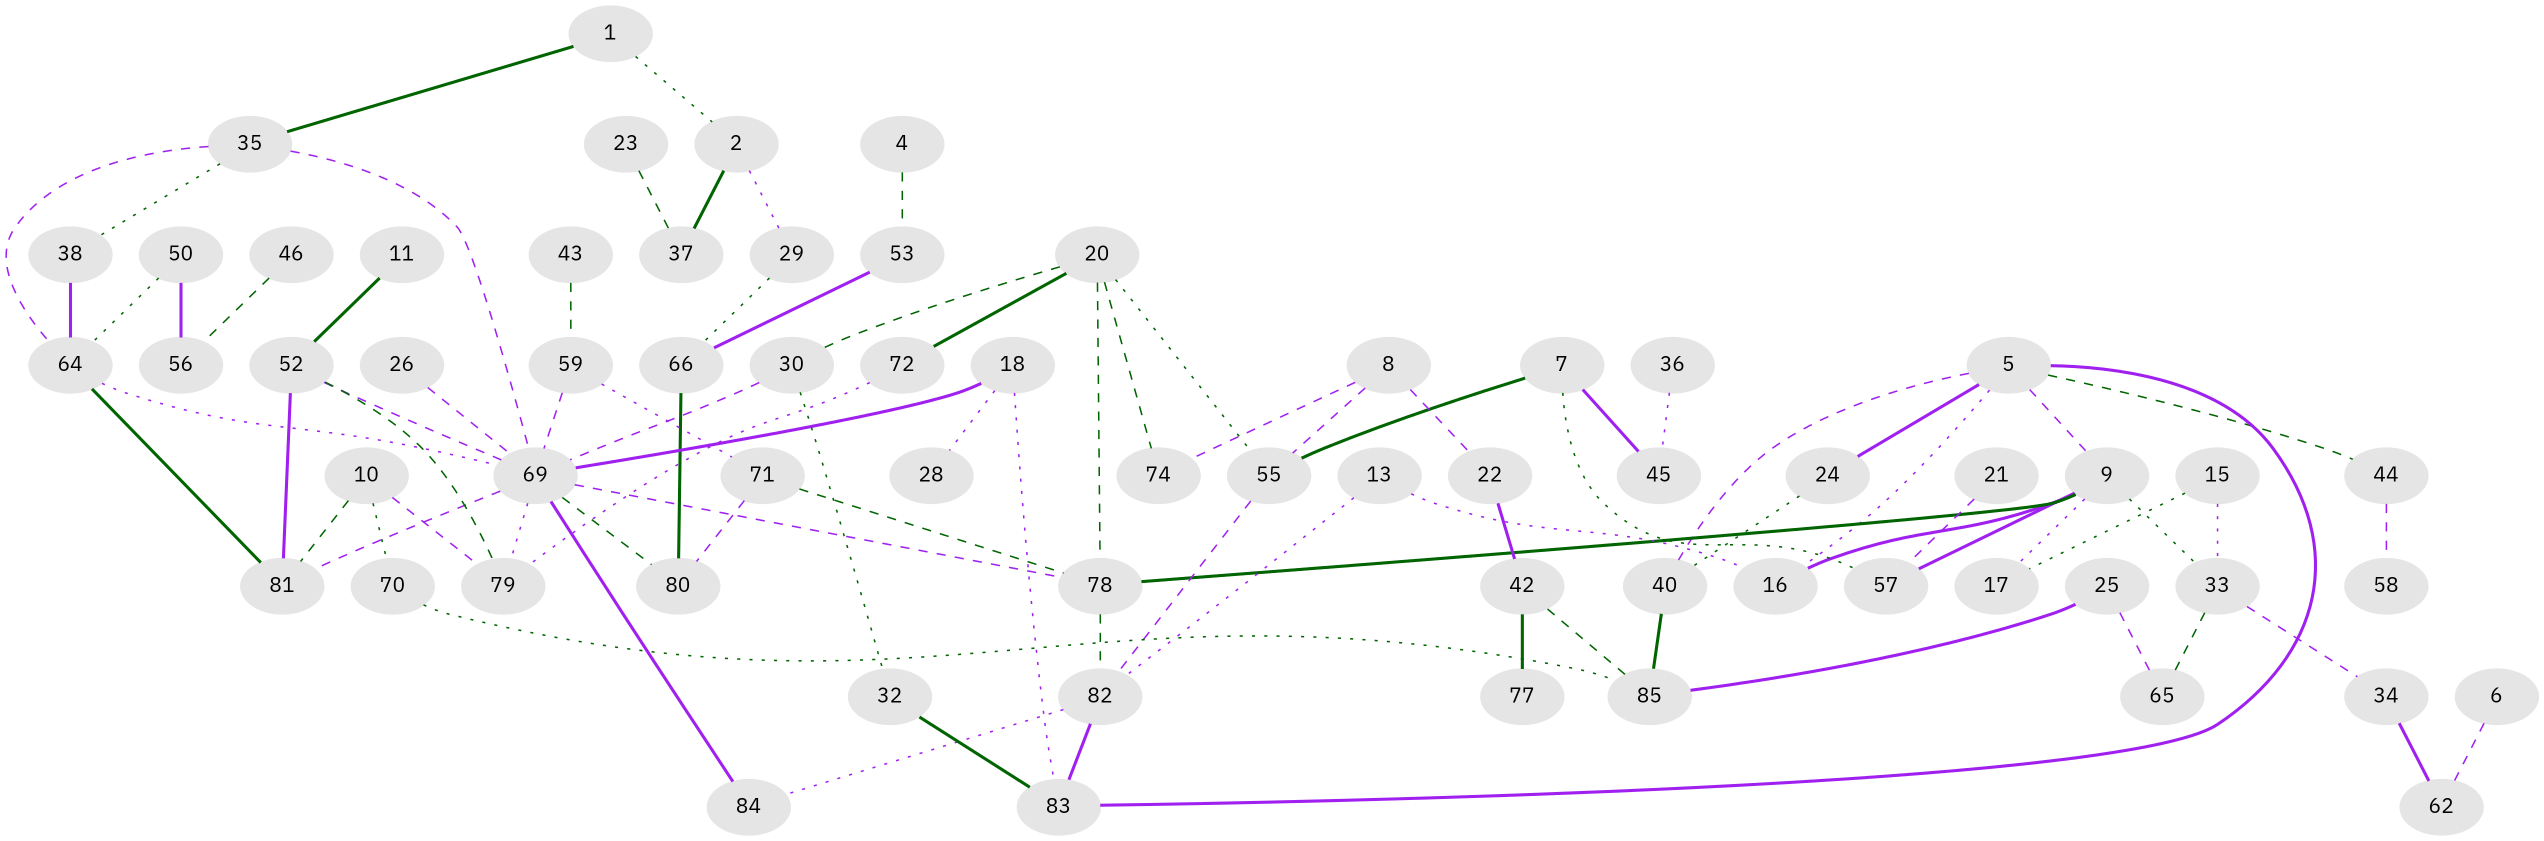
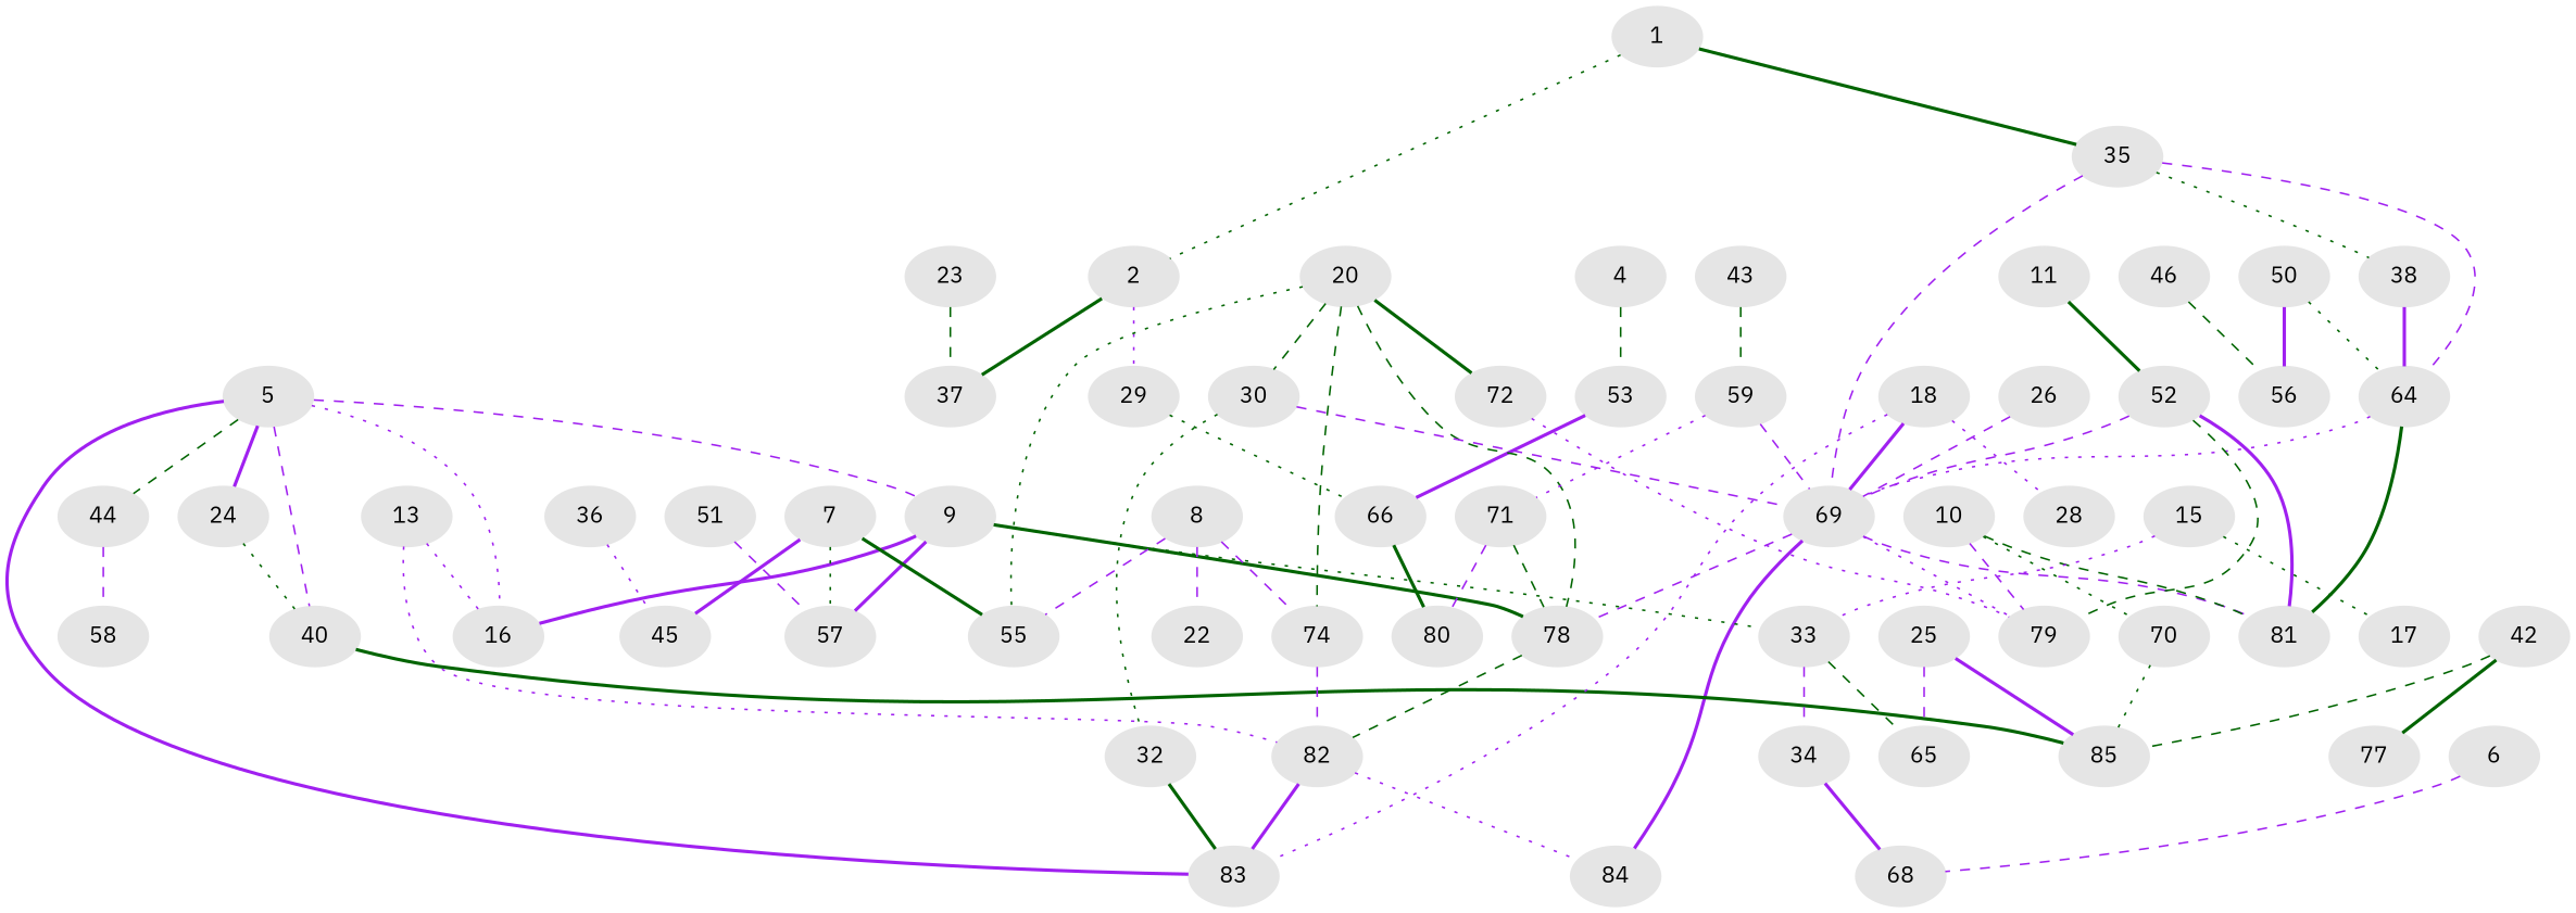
  graph {
    fontname="IBM Plex Sans"
    node [color=gray90 fontname="IBM Plex Sans" style=filled]
    edge [color=purple fontname="IBM Plex Sans" style=dashed weight=1.0]
    1
    2
    35
    29
    37
    69
    38
    64
    66
    4
    53
    5
    9
    16
    24
    40
    44
    83
    57
    17
    33
    78
    85
    58
    6
-   62
+   62 [label=68]
    7
    45
    55
    82
    8
    22
    74
    42
    65
    34
    10
    70
    79
    81
    11
    52
    13
    84
    15
    18
    28
    80
    20
    30
    72
    32
-   21
+   21 [label=51]
    77
    23
    25
    26
    36
    43
    59
    71
    46
    56
    50
    1 -- 2 [color=darkgreen style=dotted]
    1 -- 35 [color=darkgreen style=bold]
    2 -- 29 [style=dotted]
    2 -- 37 [color=darkgreen style=bold]
    35 -- 69
    35 -- 38 [color=darkgreen style=dotted]
    35 -- 64
    29 -- 66 [color=darkgreen style=dotted]
    69 -- 78
    69 -- 79 [style=dotted]
    69 -- 81
    69 -- 84 [style=bold]
-   69 -- 80 [color=darkgreen]
    38 -- 64 [style=bold]
    64 -- 69 [style=dotted]
    64 -- 81 [color=darkgreen style=bold]
    66 -- 80 [color=darkgreen style=bold]
    4 -- 53 [color=darkgreen]
    53 -- 66 [style=bold]
    5 -- 9
    5 -- 16 [style=dotted]
    5 -- 24 [style=bold]
    5 -- 40
    5 -- 44 [color=darkgreen]
    5 -- 83 [style=bold]
    9 -- 16 [style=bold]
    9 -- 57 [style=bold]
-   9 -- 17 [style=dotted]
    9 -- 33 [color=darkgreen style=dotted]
    9 -- 78 [color=darkgreen style=bold]
    24 -- 40 [color=darkgreen style=dotted]
    40 -- 85 [color=darkgreen style=bold]
    44 -- 58
    33 -- 65 [color=darkgreen]
    33 -- 34
    78 -- 82 [color=darkgreen]
    6 -- 62
    7 -- 57 [color=darkgreen style=dotted]
    7 -- 45 [style=bold]
    7 -- 55 [color=darkgreen style=bold]
-   55 -- 82
+   74 -- 82
    82 -- 83 [style=bold]
    82 -- 84 [style=dotted]
    8 -- 55
    8 -- 22 [weight=2.0]
    8 -- 74
-   22 -- 42 [style=bold]
    42 -- 85 [color=darkgreen]
    42 -- 77 [color=darkgreen style=bold]
    34 -- 62 [style=bold]
    10 -- 70 [color=darkgreen style=dotted]
    10 -- 79 [weight=2.0]
    10 -- 81 [color=darkgreen]
    70 -- 85 [color=darkgreen style=dotted]
    11 -- 52 [color=darkgreen style=bold]
    52 -- 69
    52 -- 79 [color=darkgreen]
    52 -- 81 [style=bold]
    13 -- 16 [style=dotted]
    13 -- 82 [style=dotted]
    15 -- 17 [color=darkgreen style=dotted]
    15 -- 33 [style=dotted]
    18 -- 69 [style=bold]
    18 -- 83 [style=dotted]
    18 -- 28 [style=dotted]
    20 -- 78 [color=darkgreen]
    20 -- 55 [color=darkgreen style=dotted]
    20 -- 74 [color=darkgreen]
    20 -- 30 [color=darkgreen]
    20 -- 72 [color=darkgreen style=bold]
    30 -- 69
    30 -- 32 [color=darkgreen style=dotted]
    72 -- 79 [style=dotted]
    32 -- 83 [color=darkgreen style=bold]
    21 -- 57
    23 -- 37 [color=darkgreen]
    25 -- 85 [style=bold]
    25 -- 65
    26 -- 69
    36 -- 45 [style=dotted]
    43 -- 59 [color=darkgreen]
    59 -- 69
    59 -- 71 [style=dotted]
    71 -- 78 [color=darkgreen]
    71 -- 80
    46 -- 56 [color=darkgreen]
    50 -- 64 [color=darkgreen style=dotted]
    50 -- 56 [style=bold]
  }
